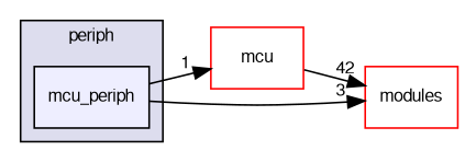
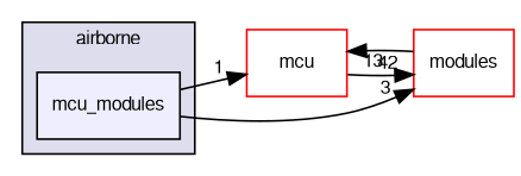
  digraph {
    compound=true
    rankdir=LR
    node [fillcolor=white fontname=FreeSans fontsize=10 shape=box style=filled color=red]
    edge [labeldistance=1.5 labelfontname=FreeSans labelfontsize=10]
-   n1 [fillcolor="#eeeeff" label=mcu_periph pencolor=black color=""]
+   n1 [fillcolor="#eeeeff" label=mcu_modules pencolor=black color=""]
    n2 [label=mcu]
    n3 [label=modules]
    subgraph cluster_1 {
      bgcolor="#ddddee"
      fontname=FreeSans
      fontsize=10
-     label=periph
+     label=airborne
      pencolor=black
      n1
    }
    n1 -> n2 [headlabel=1]
    n1 -> n3 [headlabel=3]
    n2 -> n3 [headlabel=42]
+   n3 -> n2 [headlabel=13]
  }
